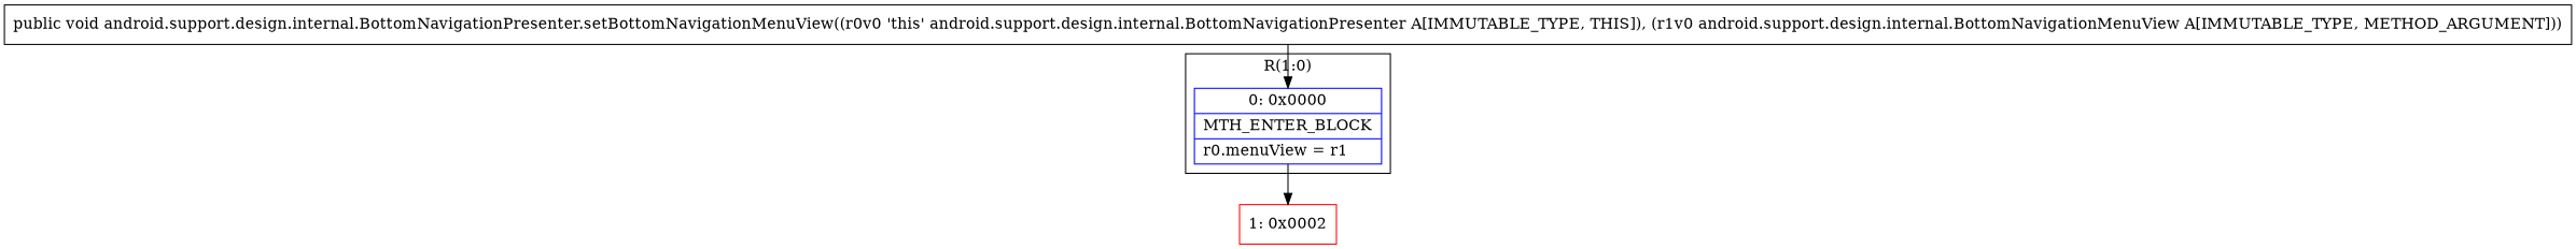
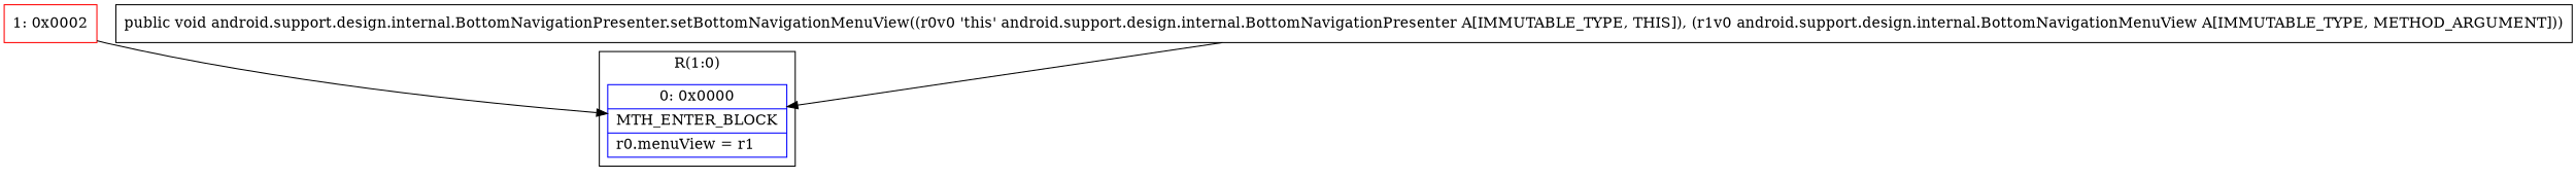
  digraph {
    node [shape=record]
    n1 [color=blue label="{0\:\ 0x0000|MTH_ENTER_BLOCK\l|r0.menuView = r1\l}"]
    n2 [color=red label="{1\:\ 0x0002}"]
    n3 [label="{public void android.support.design.internal.BottomNavigationPresenter.setBottomNavigationMenuView((r0v0 'this' android.support.design.internal.BottomNavigationPresenter A[IMMUTABLE_TYPE, THIS]), (r1v0 android.support.design.internal.BottomNavigationMenuView A[IMMUTABLE_TYPE, METHOD_ARGUMENT])) }"]
    subgraph cluster_1 {
      label="R(1:0)"
      n1
    }
-   n1 -> n2
+   n2 -> n1
    n3 -> n1
  }
